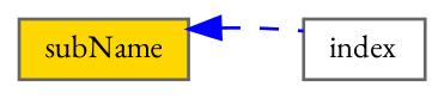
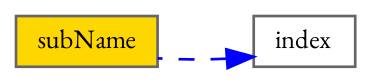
  digraph {
    rankdir=RL
    fontname="EB Garamond"
    node [fontname="EB Garamond" fontsize=10 shape=box style=filled]
    n1 [color=gray40 fillcolor=white fontcolor=black height=0.2 label=index width=0.4]
    n2 [color=grey40 fillcolor=gold height=0.2 label=subName width=0.4]
-   n2 -> n1 [color=blue dir=back fontname="EB Garamond" fontsize=10 labelfontname=Helvetica labelfontsize=10 style=dashed]
+   n1 -> n2 [color=blue dir=back fontname="EB Garamond" fontsize=10 labelfontname=Helvetica labelfontsize=10 style=dashed]
  }
